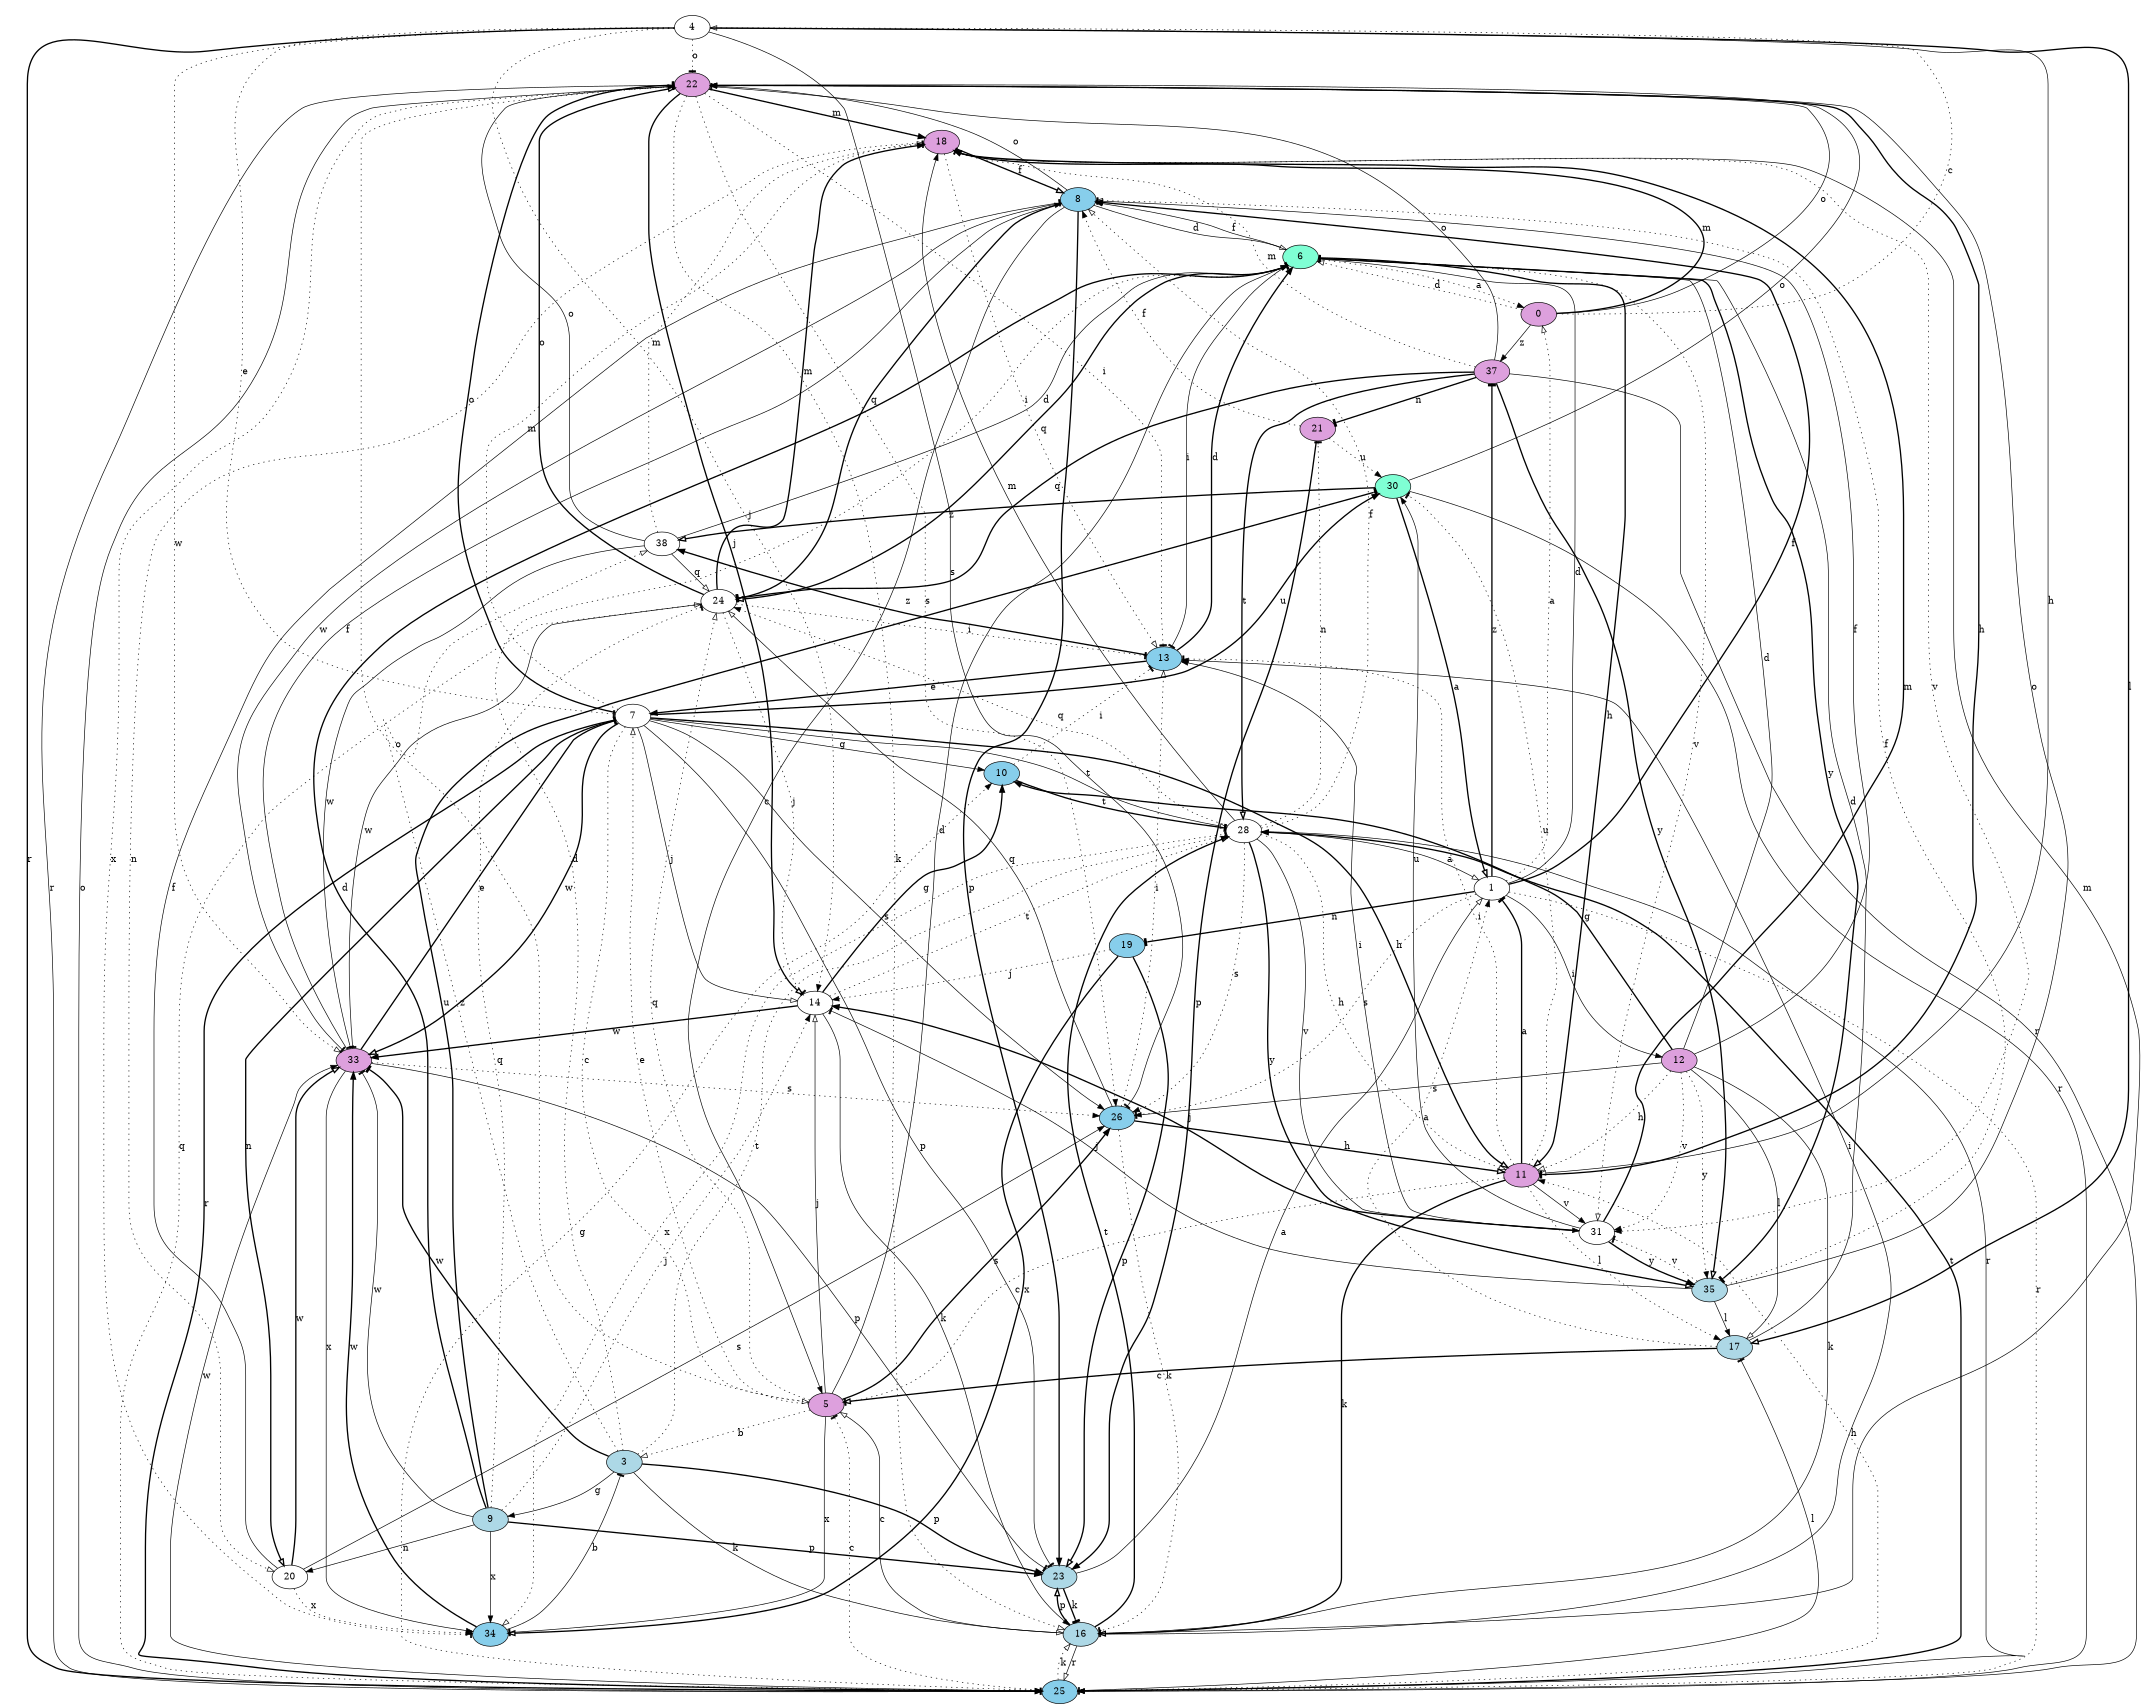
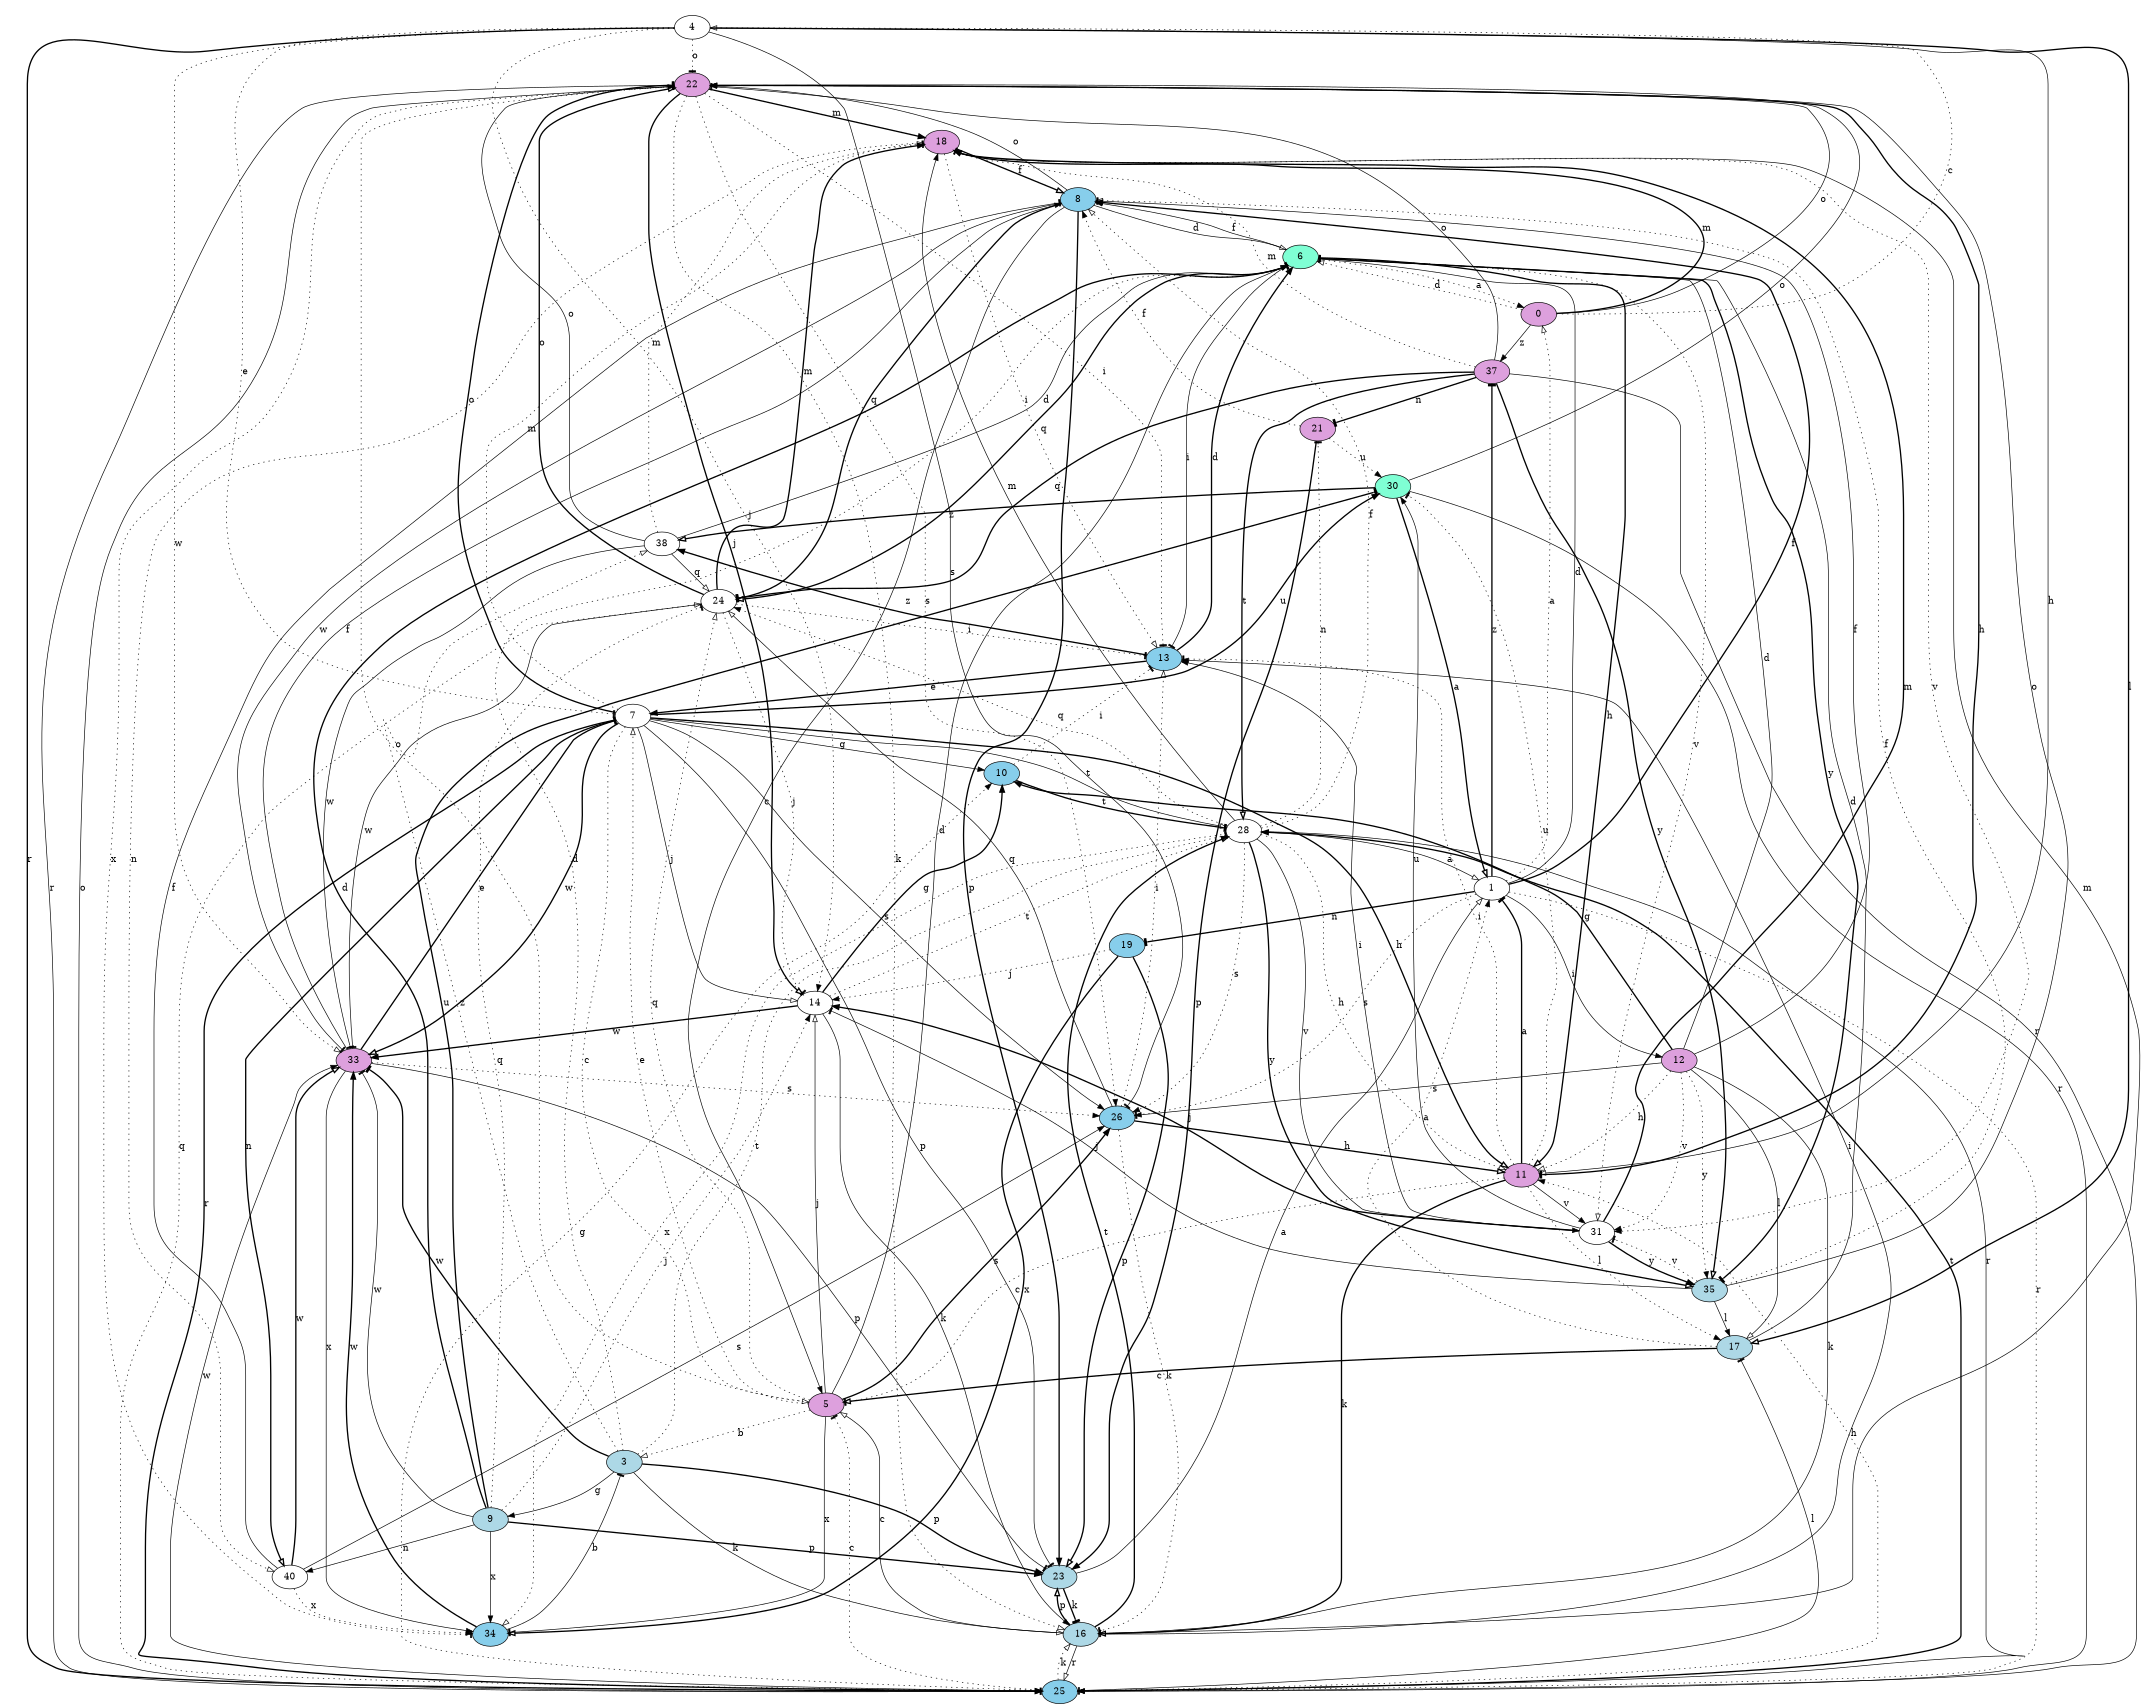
  strict digraph {
    node [fillcolor=white style=filled]
    edge [arrowhead=normal style=solid]
    4
    0 [fillcolor=plum]
    6 [fillcolor=aquamarine]
    18 [fillcolor=plum]
    22 [fillcolor=plum]
    37 [fillcolor=plum]
    25 [fillcolor=skyblue]
    26 [fillcolor=skyblue]
    33 [fillcolor=plum]
    7
    11 [fillcolor=plum]
    14
    17 [fillcolor=lightblue]
    8 [fillcolor=skyblue]
    24
    13 [fillcolor=skyblue]
    31
    35 [fillcolor=lightblue]
-   20
+   20 [label=40]
    16 [fillcolor=lightblue]
    34 [fillcolor=skyblue]
    28
    21 [fillcolor=plum]
    1
    12 [fillcolor=plum]
    19 [fillcolor=skyblue]
    23 [fillcolor=lightblue]
    5 [fillcolor=plum]
    10 [fillcolor=skyblue]
    3 [fillcolor=lightblue]
    9 [fillcolor=lightblue]
    38
    30 [fillcolor=aquamarine]
    4 -> 22 [arrowhead=tee label=o style=dotted]
    4 -> 25 [arrowhead=onormal label=r style=bold]
    4 -> 26 [arrowhead=tee label=s]
    4 -> 33 [arrowhead=onormal label=w style=dotted]
    4 -> 7 [arrowhead=tee label=e style=dotted]
    4 -> 11 [arrowhead=onormal label=h]
    4 -> 14 [label=j style=dotted]
    4 -> 17 [arrowhead=onormal label=l style=bold]
    0 -> 4 [arrowhead=onormal label=c style=dotted]
    0 -> 6 [arrowhead=onormal label=d style=dotted]
    0 -> 18 [label=m style=bold]
    0 -> 22 [label=o]
    0 -> 37 [label=z]
    6 -> 0 [label=a style=dotted]
    6 -> 11 [arrowhead=onormal label=h style=bold]
    6 -> 8 [label=f]
    6 -> 24 [arrowhead=onormal label=q style=bold]
    6 -> 13 [arrowhead=tee label=i]
    6 -> 31 [arrowhead=onormal label=v style=dotted]
    6 -> 35 [arrowhead=tee label=y style=bold]
    18 -> 8 [arrowhead=onormal label=f style=bold]
    18 -> 13 [arrowhead=onormal label=i style=dotted]
    18 -> 31 [label=v style=dotted]
    18 -> 20 [arrowhead=onormal label=n style=dotted]
    22 -> 18 [label=m style=bold]
    22 -> 25 [arrowhead=tee label=r]
    22 -> 26 [label=s style=dotted]
    22 -> 11 [arrowhead=tee label=h style=bold]
    22 -> 14 [arrowhead=onormal label=j style=bold]
    22 -> 13 [arrowhead=tee label=i style=dotted]
    22 -> 16 [arrowhead=onormal label=k style=dotted]
    22 -> 34 [arrowhead=tee label=x style=dotted]
    37 -> 18 [arrowhead=onormal label=m style=dotted]
    37 -> 22 [arrowhead=tee label=o]
    37 -> 25 [label=r]
    37 -> 24 [arrowhead=tee label=q style=bold]
    37 -> 35 [arrowhead=onormal label=y style=bold]
    37 -> 28 [arrowhead=onormal label=t style=bold]
    37 -> 21 [arrowhead=tee label=n style=bold]
    25 -> 22 [arrowhead=tee label=o]
    25 -> 33 [label=w]
    25 -> 11 [label=h style=dotted]
    25 -> 17 [arrowhead=tee label=l]
    25 -> 24 [arrowhead=onormal label=q style=dotted]
    25 -> 16 [arrowhead=onormal label=k style=dotted]
    25 -> 28 [label=t style=bold]
    25 -> 5 [arrowhead=tee label=c style=dotted]
    25 -> 10 [label=g style=dotted]
    26 -> 11 [arrowhead=onormal label=h style=bold]
    26 -> 24 [arrowhead=onormal label=q]
    26 -> 13 [arrowhead=onormal label=i style=dotted]
    26 -> 16 [arrowhead=tee label=k style=dotted]
    33 -> 26 [label=s style=dotted]
    33 -> 7 [arrowhead=tee label=e style=bold]
    33 -> 8 [label=f]
    33 -> 34 [label=x]
    33 -> 23 [arrowhead=tee label=p]
    7 -> 18 [arrowhead=onormal label=m style=dotted]
    7 -> 22 [arrowhead=tee label=o style=bold]
    7 -> 25 [label=r style=bold]
    7 -> 26 [label=s]
    7 -> 33 [arrowhead=onormal label=w style=bold]
    7 -> 11 [arrowhead=onormal label=h style=bold]
    7 -> 14 [arrowhead=onormal label=j]
    7 -> 20 [arrowhead=onormal label=n style=bold]
    7 -> 28 [arrowhead=onormal label=t]
    7 -> 23 [arrowhead=tee label=p]
    7 -> 5 [arrowhead=onormal label=c style=dotted]
    7 -> 10 [label=g]
    7 -> 30 [label=u style=bold]
    11 -> 17 [label=l style=dotted]
    11 -> 13 [arrowhead=tee label=i style=dotted]
    11 -> 31 [label=v]
    11 -> 16 [arrowhead=onormal label=k style=bold]
    11 -> 1 [arrowhead=tee label=a style=bold]
    11 -> 5 [arrowhead=tee label=c style=dotted]
    11 -> 30 [arrowhead=tee label=u style=dotted]
    14 -> 33 [label=w style=bold]
    14 -> 16 [label=k]
    14 -> 28 [label=t style=dotted]
    14 -> 10 [label=g style=bold]
    17 -> 6 [arrowhead=tee label=d]
    17 -> 1 [label=a style=dotted]
    17 -> 5 [arrowhead=onormal label=c style=bold]
    8 -> 6 [arrowhead=onormal label=d]
    8 -> 22 [label=o]
    8 -> 33 [arrowhead=tee label=w]
    8 -> 24 [arrowhead=tee label=q style=bold]
    8 -> 23 [label=p style=bold]
    8 -> 5 [label=c]
    24 -> 18 [label=m style=bold]
    24 -> 22 [arrowhead=onormal label=o style=bold]
    24 -> 33 [arrowhead=tee label=w]
    24 -> 14 [arrowhead=tee label=j style=dotted]
    24 -> 13 [arrowhead=tee label=i style=dotted]
    13 -> 6 [label=d style=bold]
    13 -> 7 [label=e style=bold]
    13 -> 38 [label=z style=bold]
    31 -> 18 [arrowhead=onormal label=m style=bold]
    31 -> 14 [label=j style=bold]
    31 -> 13 [label=i]
    31 -> 35 [label=y style=bold]
    31 -> 30 [label=u]
    35 -> 22 [label=o]
    35 -> 14 [arrowhead=tee label=j]
    35 -> 17 [label=l]
    35 -> 8 [arrowhead=onormal label=f style=dotted]
    35 -> 31 [arrowhead=tee label=v style=dotted]
    20 -> 26 [label=s]
    20 -> 33 [arrowhead=onormal label=w style=bold]
    20 -> 8 [arrowhead=tee label=f]
    20 -> 34 [label=x style=dotted]
    16 -> 18 [arrowhead=tee label=m]
    16 -> 25 [arrowhead=onormal label=r]
    16 -> 13 [label=i]
    16 -> 28 [arrowhead=onormal label=t style=bold]
    16 -> 23 [arrowhead=onormal label=p style=bold]
    16 -> 5 [arrowhead=onormal label=c]
    34 -> 33 [label=w style=bold]
    34 -> 3 [arrowhead=tee label=b]
    28 -> 18 [label=m]
    28 -> 25 [arrowhead=tee label=r]
    28 -> 26 [label=s style=dotted]
    28 -> 11 [arrowhead=onormal label=h style=dotted]
    28 -> 8 [arrowhead=onormal label=f style=dotted]
    28 -> 24 [label=q style=dotted]
    28 -> 31 [label=v]
    28 -> 35 [arrowhead=onormal label=y style=bold]
    28 -> 34 [arrowhead=onormal label=x style=dotted]
    28 -> 21 [arrowhead=tee label=n style=dotted]
    28 -> 1 [arrowhead=onormal label=a]
    21 -> 8 [label=f style=dotted]
    21 -> 23 [label=p style=bold]
    21 -> 30 [label=u style=dotted]
    1 -> 0 [arrowhead=onormal label=a style=dotted]
    1 -> 6 [arrowhead=tee label=d]
    1 -> 37 [arrowhead=tee label=z style=bold]
    1 -> 25 [label=r style=dotted]
    1 -> 26 [arrowhead=tee label=s style=dotted]
    1 -> 8 [label=f style=bold]
    1 -> 12 [label=i]
    1 -> 19 [arrowhead=tee label=n style=bold]
    12 -> 6 [arrowhead=tee label=d]
    12 -> 26 [label=s]
    12 -> 11 [arrowhead=onormal label=h style=dotted]
    12 -> 17 [arrowhead=onormal label=l]
    12 -> 8 [arrowhead=tee label=f]
    12 -> 31 [label=v style=dotted]
    12 -> 35 [label=y style=dotted]
    12 -> 16 [arrowhead=tee label=k]
    12 -> 10 [label=g style=bold]
    19 -> 14 [label=j style=dotted]
    19 -> 34 [arrowhead=onormal label=x style=bold]
    19 -> 23 [arrowhead=onormal label=p style=bold]
    23 -> 16 [arrowhead=tee label=k style=bold]
    23 -> 1 [arrowhead=onormal label=a]
    5 -> 6 [arrowhead=onormal label=d]
    5 -> 22 [label=o style=dotted]
    5 -> 26 [label=s style=bold]
    5 -> 7 [arrowhead=onormal label=e style=dotted]
    5 -> 14 [arrowhead=onormal label=j]
    5 -> 24 [arrowhead=onormal label=q style=dotted]
    5 -> 34 [arrowhead=tee label=x]
    5 -> 3 [arrowhead=onormal label=b style=dotted]
    10 -> 13 [arrowhead=tee label=i style=dotted]
    10 -> 28 [arrowhead=tee label=t style=bold]
    3 -> 6 [label=d style=dotted]
    3 -> 33 [arrowhead=tee label=w style=bold]
    3 -> 16 [arrowhead=onormal label=k]
    3 -> 28 [arrowhead=tee label=t style=dotted]
    3 -> 23 [label=p style=bold]
    3 -> 9 [label=g]
    3 -> 38 [arrowhead=onormal label=z style=dotted]
    9 -> 6 [arrowhead=tee label=d style=bold]
    9 -> 33 [arrowhead=tee label=w]
    9 -> 14 [label=j style=dotted]
    9 -> 24 [arrowhead=tee label=q style=dotted]
    9 -> 20 [label=n]
    9 -> 34 [label=x]
    9 -> 23 [label=p style=bold]
    9 -> 30 [arrowhead=tee label=u style=bold]
    38 -> 6 [arrowhead=onormal label=d]
    38 -> 18 [arrowhead=tee label=m style=dotted]
    38 -> 22 [arrowhead=tee label=o]
    38 -> 33 [arrowhead=tee label=w]
    38 -> 24 [arrowhead=onormal label=q]
    30 -> 22 [arrowhead=onormal label=o]
    30 -> 25 [label=r]
    30 -> 1 [arrowhead=onormal label=a style=bold]
    30 -> 38 [arrowhead=onormal label=z style=bold]
  }
